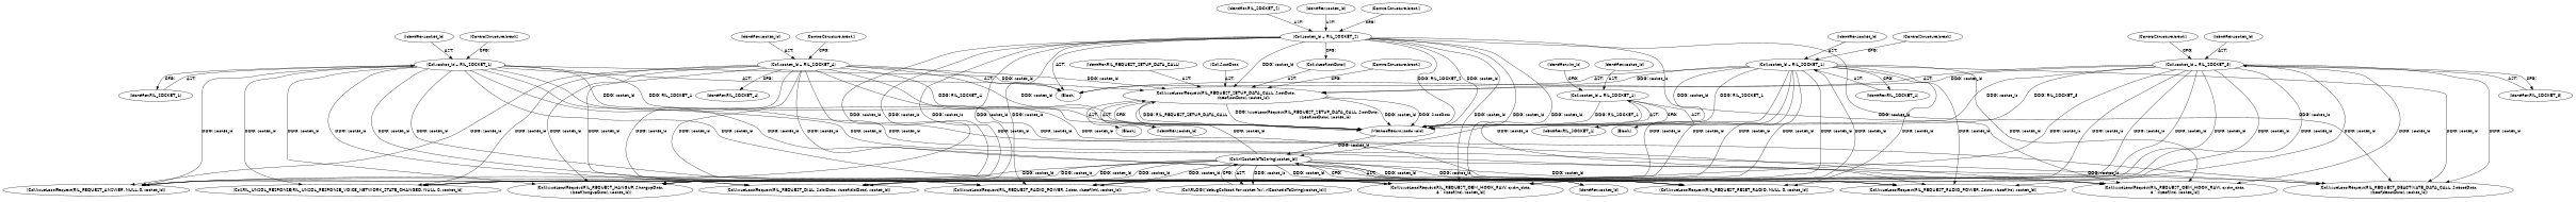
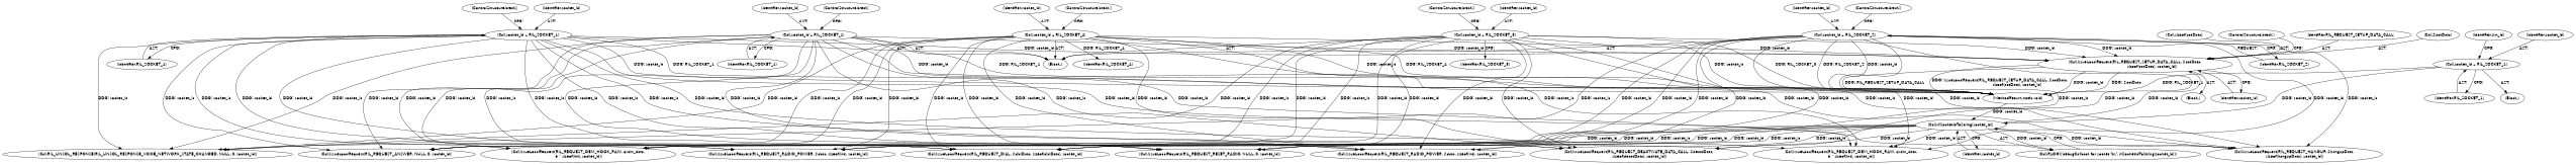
  digraph {
    fontname=Lato
    node [fontname=Lato]
    edge [fontname=Lato]
    n1 [label="(Call,issueLocalRequest(RIL_REQUEST_SETUP_DATA_CALL, &actData,\n                              sizeof(actData), socket_id))"]
    n2 [label="(Block,)"]
    n3 [label="(MethodReturn,static void)"]
    n4 [label="(Identifier,socket_id)"]
    n5 [label="(Call,rilSocketIdToString(socket_id))"]
    n6 [label="(Call,socket_id = RIL_SOCKET_4)"]
    n7 [label="(Block,)"]
    n8 [label="(Call,RIL_UNSOL_RESPONSE(RIL_UNSOL_RESPONSE_VOICE_NETWORK_STATE_CHANGED, NULL, 0, socket_id))"]
    n9 [label="(Call,issueLocalRequest(RIL_REQUEST_ANSWER, NULL, 0, socket_id))"]
    n10 [label="(Call,issueLocalRequest(RIL_REQUEST_RADIO_POWER, &data, sizeof(int), socket_id))"]
    n11 [label="(Call,issueLocalRequest(RIL_REQUEST_DIAL, &dialData, sizeof(dialData), socket_id))"]
    n12 [label="(Call,issueLocalRequest(RIL_REQUEST_RADIO_POWER, &data, sizeof(int), socket_id))"]
    n13 [label="(Call,issueLocalRequest(RIL_REQUEST_DEACTIVATE_DATA_CALL, &deactData,\n sizeof(deactData), socket_id))"]
    n14 [label="(Call,issueLocalRequest(RIL_REQUEST_OEM_HOOK_RAW, qxdm_data,\n 6 * sizeof(int), socket_id))"]
    n15 [label="(Identifier,RIL_SOCKET_4)"]
    n16 [label="(Call,issueLocalRequest(RIL_REQUEST_OEM_HOOK_RAW, qxdm_data,\n 6 * sizeof(int), socket_id))"]
    n17 [label="(Call,issueLocalRequest(RIL_REQUEST_HANGUP, &hangupData,\n sizeof(hangupData), socket_id))"]
    n18 [label="(Call,issueLocalRequest(RIL_REQUEST_RESET_RADIO, NULL, 0, socket_id))"]
    n19 [label="(Identifier,socket_id)"]
    n20 [label="(Call,RLOGI(\"debugCallback for socket %s\", rilSocketIdToString(socket_id)))"]
    n21 [label="(Call,socket_id = RIL_SOCKET_1)"]
    n22 [label="(Block,)"]
    n23 [label="(Identifier,RIL_SOCKET_1)"]
    n24 [label="(Call,socket_id = RIL_SOCKET_2)"]
    n25 [label="(Identifier,RIL_SOCKET_2)"]
    n26 [label="(Call,socket_id = RIL_SOCKET_1)"]
    n27 [label="(Identifier,RIL_SOCKET_1)"]
    n28 [label="(Call,socket_id = RIL_SOCKET_1)"]
    n29 [label="(Identifier,RIL_SOCKET_1)"]
    n30 [label="(Call,socket_id = RIL_SOCKET_3)"]
    n31 [label="(Identifier,RIL_SOCKET_3)"]
    n32 [label="(Call,sizeof(actData))"]
    n33 [label="(ControlStructure,break;)"]
    n34 [label="(Identifier,socket_id)"]
    n35 [label="(ControlStructure,break;)"]
    n36 [label="(Identifier,RIL_REQUEST_SETUP_DATA_CALL)"]
    n37 [label="(ControlStructure,break;)"]
    n38 [label="(Identifier,socket_id)"]
    n39 [label="(Identifier,socket_id)"]
    n40 [label="(Identifier,socket_id)"]
    n41 [label="(Identifier,socket_id)"]
    n42 [label="(Identifier,socket_id)"]
    n43 [label="(ControlStructure,break;)"]
    n44 [label="(Identifier,sim_id)"]
    n45 [label="(ControlStructure,break;)"]
    n46 [label="(Call,&actData)"]
    n47 [label="(ControlStructure,break;)"]
    n1 -> n2 [label="AST: "]
    n1 -> n3 [label="DDG: &actData"]
    n1 -> n3 [label="DDG: RIL_REQUEST_SETUP_DATA_CALL"]
    n1 -> n3 [label="DDG: issueLocalRequest(RIL_REQUEST_SETUP_DATA_CALL, &actData,\n                              sizeof(actData), socket_id)"]
    n1 -> n3 [label="DDG: socket_id"]
    n1 -> n4 [label="CFG: "]
    n3 -> n5 [label="DDG: socket_id"]
    n4 -> n1 [label="AST: "]
    n5 -> n1 [label="DDG: socket_id"]
    n5 -> n8 [label="DDG: socket_id"]
    n5 -> n9 [label="DDG: socket_id"]
    n5 -> n10 [label="DDG: socket_id"]
    n5 -> n11 [label="DDG: socket_id"]
    n5 -> n12 [label="DDG: socket_id"]
    n5 -> n13 [label="DDG: socket_id"]
    n5 -> n14 [label="DDG: socket_id"]
    n5 -> n16 [label="DDG: socket_id"]
    n5 -> n17 [label="DDG: socket_id"]
    n5 -> n18 [label="DDG: socket_id"]
    n5 -> n19 [label="CFG: "]
    n5 -> n20 [label="AST: "]
    n5 -> n20 [label="DDG: socket_id"]
    n6 -> n1 [label="DDG: socket_id"]
    n6 -> n3 [label="DDG: socket_id"]
    n6 -> n3 [label="DDG: RIL_SOCKET_4"]
    n6 -> n7 [label="AST: "]
    n6 -> n8 [label="DDG: socket_id"]
    n6 -> n9 [label="DDG: socket_id"]
    n6 -> n10 [label="DDG: socket_id"]
    n6 -> n11 [label="DDG: socket_id"]
    n6 -> n12 [label="DDG: socket_id"]
    n6 -> n13 [label="DDG: socket_id"]
    n6 -> n14 [label="DDG: socket_id"]
-   n6 -> n15 [label="CFG: "]
+   n6 -> n15 [label="DDG: RIL_SOCKET_4"]
    n6 -> n16 [label="DDG: socket_id"]
    n6 -> n17 [label="DDG: socket_id"]
    n6 -> n18 [label="DDG: socket_id"]
    n19 -> n5 [label="AST: "]
    n20 -> n5 [label="CFG: "]
    n21 -> n3 [label="DDG: RIL_SOCKET_1"]
    n21 -> n5 [label="DDG: socket_id"]
    n21 -> n22 [label="AST: "]
    n21 -> n23 [label="CFG: "]
    n23 -> n21 [label="AST: "]
    n24 -> n1 [label="DDG: socket_id"]
    n24 -> n3 [label="DDG: RIL_SOCKET_2"]
    n24 -> n3 [label="DDG: socket_id"]
    n24 -> n7 [label="AST: "]
    n24 -> n8 [label="DDG: socket_id"]
    n24 -> n9 [label="DDG: socket_id"]
    n24 -> n10 [label="DDG: socket_id"]
    n24 -> n11 [label="DDG: socket_id"]
    n24 -> n12 [label="DDG: socket_id"]
    n24 -> n13 [label="DDG: socket_id"]
    n24 -> n14 [label="DDG: socket_id"]
    n24 -> n16 [label="DDG: socket_id"]
    n24 -> n17 [label="DDG: socket_id"]
    n24 -> n18 [label="DDG: socket_id"]
-   n24 -> n32 [label="CFG: "]
-   n25 -> n24 [label="AST: "]
+   n24 -> n25 [label="CFG: "]
+   n25 -> n24 [label="REQUEST: "]
    n26 -> n1 [label="DDG: socket_id"]
    n26 -> n3 [label="DDG: RIL_SOCKET_1"]
    n26 -> n3 [label="DDG: socket_id"]
    n26 -> n7 [label="AST: "]
    n26 -> n8 [label="DDG: socket_id"]
    n26 -> n9 [label="DDG: socket_id"]
    n26 -> n10 [label="DDG: socket_id"]
    n26 -> n11 [label="DDG: socket_id"]
    n26 -> n12 [label="DDG: socket_id"]
    n26 -> n13 [label="DDG: socket_id"]
    n26 -> n14 [label="DDG: socket_id"]
    n26 -> n16 [label="DDG: socket_id"]
    n26 -> n17 [label="DDG: socket_id"]
    n26 -> n18 [label="DDG: socket_id"]
    n26 -> n27 [label="CFG: "]
    n27 -> n26 [label="AST: "]
    n28 -> n1 [label="DDG: socket_id"]
    n28 -> n3 [label="DDG: socket_id"]
    n28 -> n3 [label="DDG: RIL_SOCKET_1"]
    n28 -> n7 [label="AST: "]
    n28 -> n8 [label="DDG: socket_id"]
    n28 -> n9 [label="DDG: socket_id"]
    n28 -> n10 [label="DDG: socket_id"]
    n28 -> n11 [label="DDG: socket_id"]
    n28 -> n12 [label="DDG: socket_id"]
    n28 -> n13 [label="DDG: socket_id"]
    n28 -> n14 [label="DDG: socket_id"]
    n28 -> n16 [label="DDG: socket_id"]
    n28 -> n17 [label="DDG: socket_id"]
    n28 -> n18 [label="DDG: socket_id"]
    n28 -> n29 [label="CFG: "]
    n29 -> n28 [label="AST: "]
    n30 -> n1 [label="DDG: socket_id"]
    n30 -> n3 [label="DDG: RIL_SOCKET_3"]
    n30 -> n3 [label="DDG: socket_id"]
    n30 -> n7 [label="AST: "]
    n30 -> n8 [label="DDG: socket_id"]
    n30 -> n9 [label="DDG: socket_id"]
    n30 -> n10 [label="DDG: socket_id"]
    n30 -> n11 [label="DDG: socket_id"]
    n30 -> n12 [label="DDG: socket_id"]
    n30 -> n13 [label="DDG: socket_id"]
    n30 -> n14 [label="DDG: socket_id"]
    n30 -> n16 [label="DDG: socket_id"]
    n30 -> n17 [label="DDG: socket_id"]
    n30 -> n18 [label="DDG: socket_id"]
    n30 -> n31 [label="CFG: "]
-   n31 -> n30 [label="AST: "]
    n32 -> n1 [label="AST: "]
    n33 -> n1 [label="CFG: "]
    n34 -> n24 [label="AST: "]
    n35 -> n28 [label="CFG: "]
    n36 -> n1 [label="AST: "]
    n37 -> n30 [label="CFG: "]
    n38 -> n26 [label="AST: "]
    n39 -> n21 [label="AST: "]
    n40 -> n28 [label="AST: "]
    n41 -> n6 [label="AST: "]
    n42 -> n30 [label="AST: "]
    n43 -> n6 [label="CFG: "]
    n44 -> n21 [label="CFG: "]
    n45 -> n26 [label="CFG: "]
    n46 -> n1 [label="AST: "]
    n47 -> n24 [label="CFG: "]
  }
